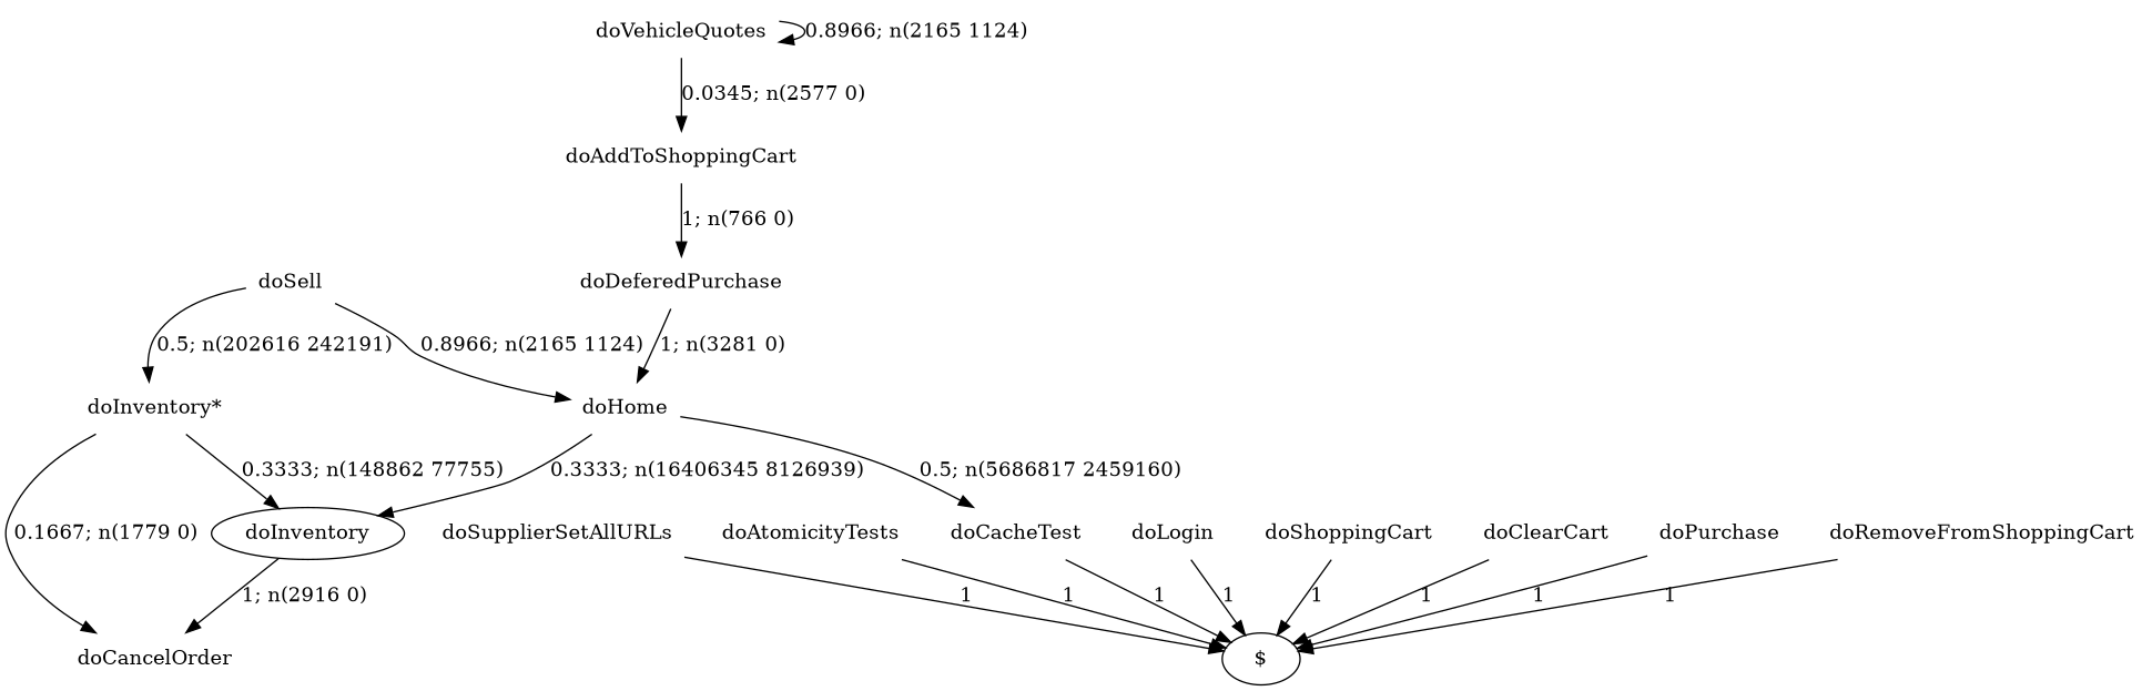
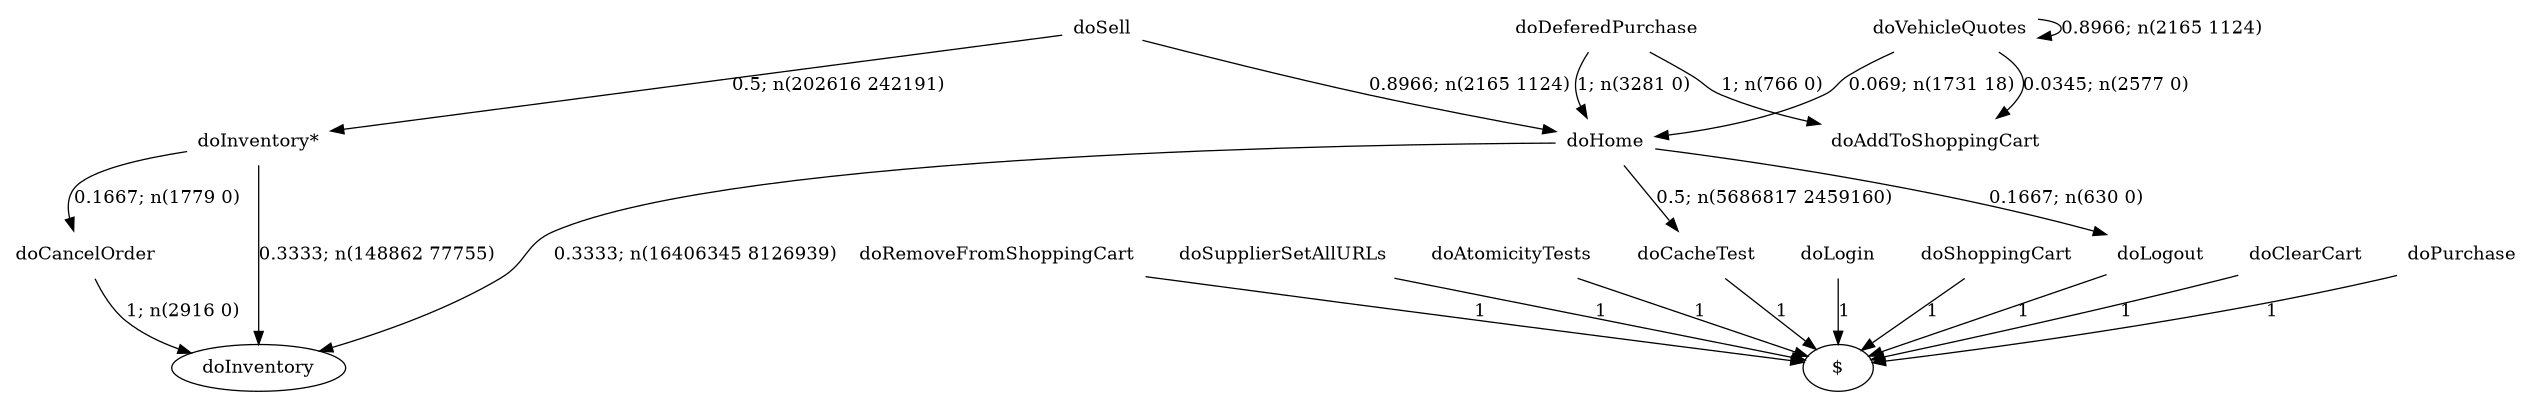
  digraph {
    node [shape=none]
    edge [style=solid]
    n1 [label="doInventory*"]
    n2 [label=doCancelOrder]
    doInventory [shape=""]
    n4 [label=doSell]
    n5 [label=doHome]
    n6 [label=doSupplierSetAllURLs]
    "$" [shape=""]
    n8 [label=doAtomicityTests]
    n9 [label=doCacheTest]
    n10 [label=doLogin]
    n11 [label=doVehicleQuotes]
    n12 [label=doAddToShoppingCart]
    n13 [label=doDeferedPurchase]
+   n14 [label=doLogout]
    n15 [label=doShoppingCart]
    n16 [label=doClearCart]
    n17 [label=doPurchase]
    n18 [label=doRemoveFromShoppingCart]
    n1 -> n2 [label="0.1667; n(1779 0)"]
    n1 -> doInventory [label="0.3333; n(148862 77755)"]
-   doInventory -> n2 [label="1; n(2916 0)"]
+   n2 -> doInventory [label="1; n(2916 0)"]
    n4 -> n1 [label="0.5; n(202616 242191)"]
    n4 -> n5 [label="0.8966; n(2165 1124)"]
    n5 -> doInventory [label="0.3333; n(16406345 8126939)"]
    n5 -> n9 [label="0.5; n(5686817 2459160)"]
+   n5 -> n14 [label="0.1667; n(630 0)"]
    n6 -> "$" [label=1]
    n8 -> "$" [label=1]
    n9 -> "$" [label=1]
    n10 -> "$" [label=1]
+   n11 -> n5 [label="0.069; n(1731 18)"]
    n11 -> n11 [label="0.8966; n(2165 1124)"]
    n11 -> n12 [label="0.0345; n(2577 0)"]
-   n12 -> n13 [label="1; n(766 0)"]
+   n13 -> n12 [label="1; n(766 0)"]
    n13 -> n5 [label="1; n(3281 0)"]
+   n14 -> "$" [label=1]
    n15 -> "$" [label=1]
    n16 -> "$" [label=1]
    n17 -> "$" [label=1]
    n18 -> "$" [label=1]
  }
